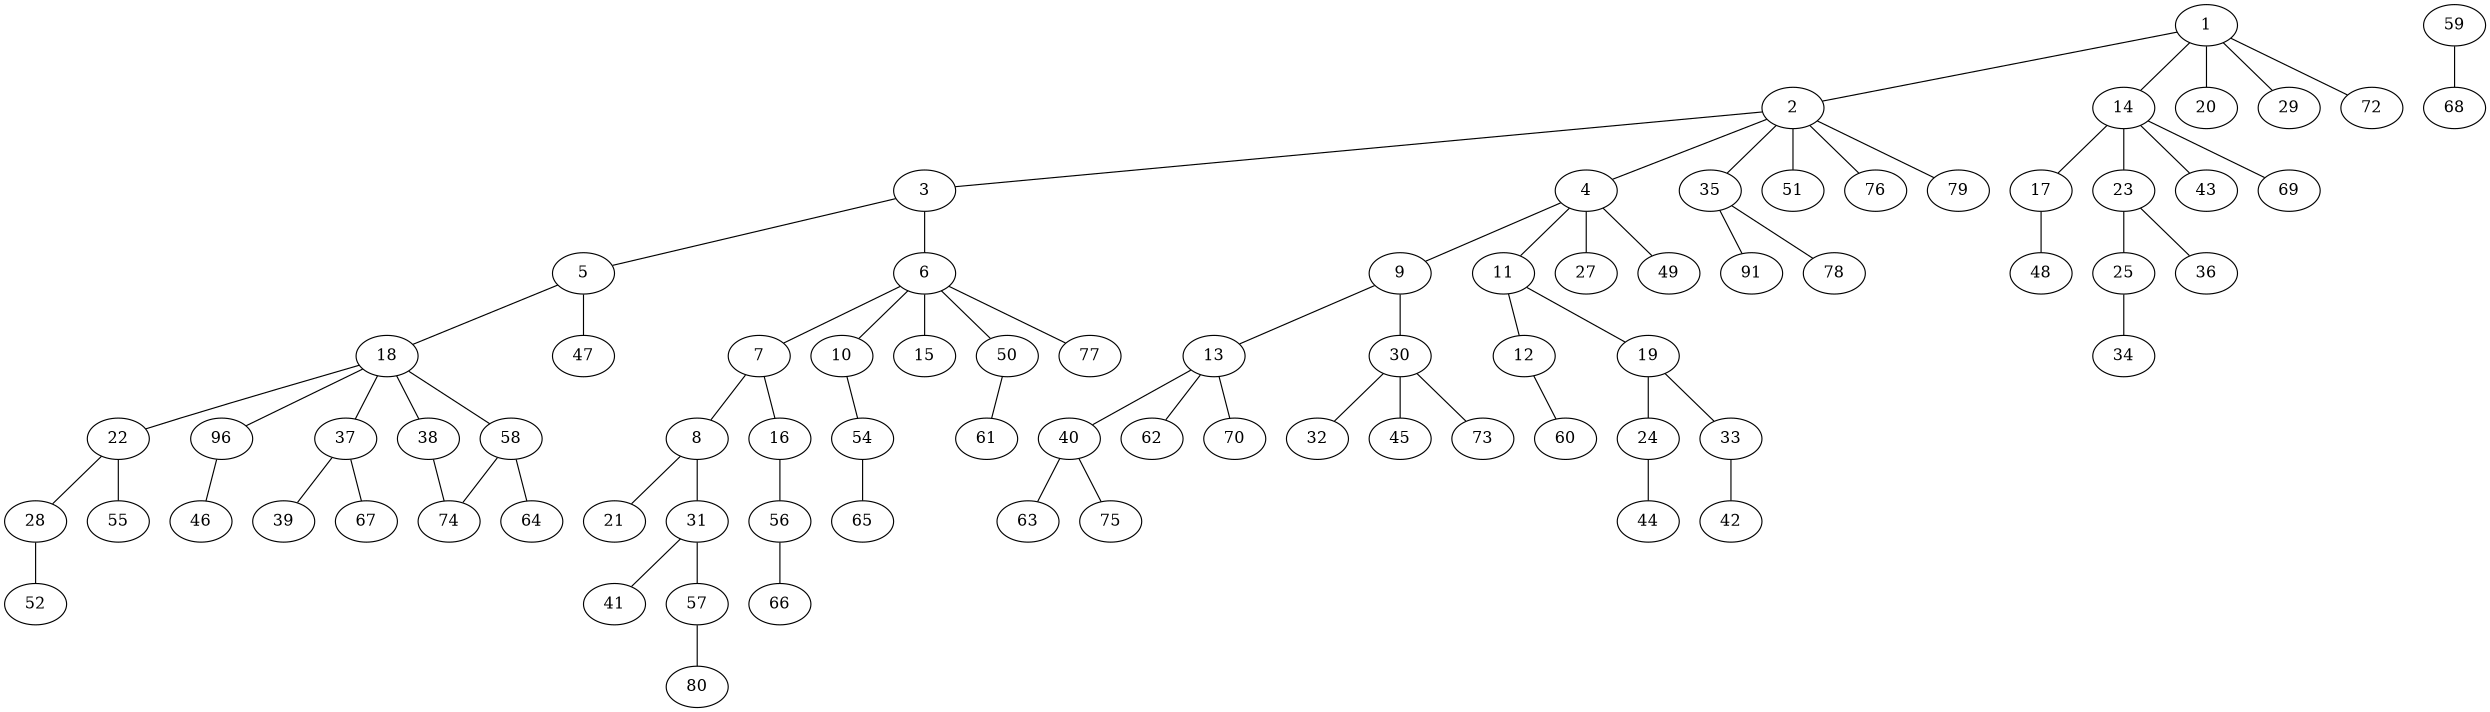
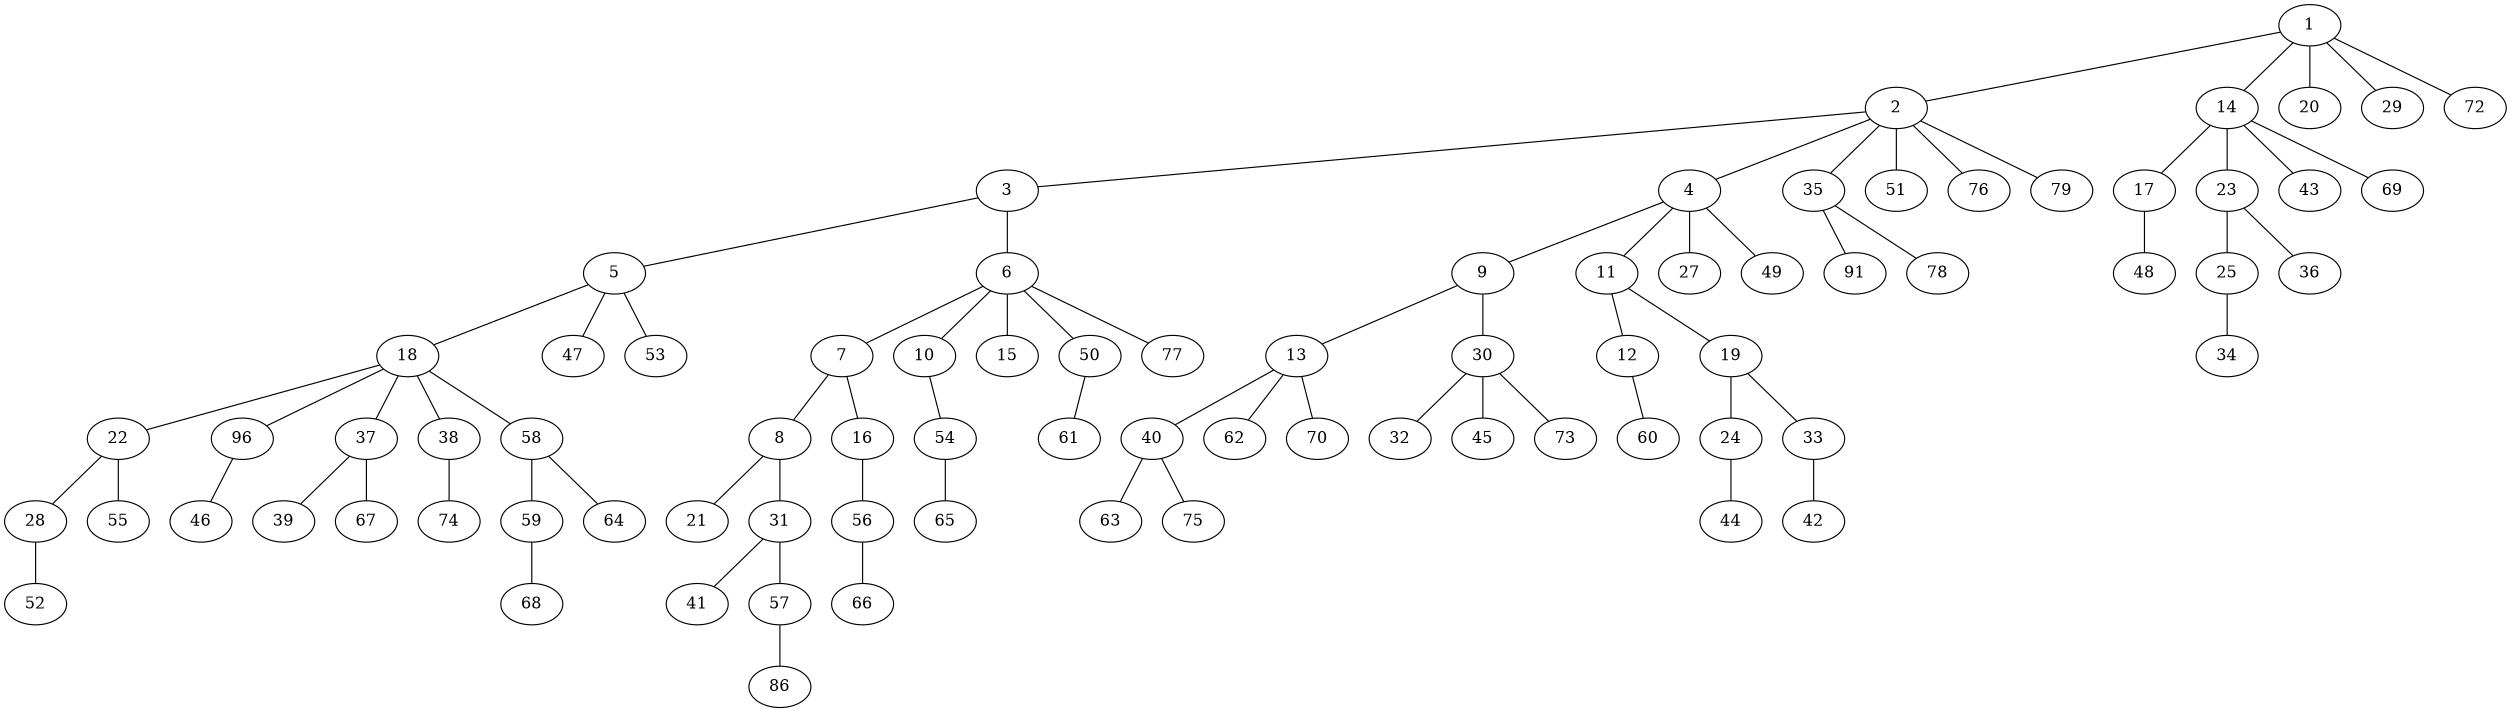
  graph {
    1
    2
    14
    20
    29
    72
    3
    4
    35
    51
    76
    79
    17
    23
    43
    69
    5
    6
    9
    11
    27
    49
    n23 [label=91]
    78
    48
    25
    36
    18
    47
+   53
    7
    10
    15
    50
    77
    13
    30
    12
    19
    22
    n41 [label=96]
    37
    38
    58
    8
    16
    54
    61
    40
    62
    70
    32
    45
    73
    60
    24
    33
    28
    55
    46
    39
    67
    74
    59
    64
    21
    31
    56
    65
    41
    57
    66
-   80
+   80 [label=86]
    63
    75
    44
    42
    34
    52
    68
    1 -- 2
    1 -- 14
    1 -- 20
    1 -- 29
    1 -- 72
    2 -- 3
    2 -- 4
    2 -- 35
    2 -- 51
    2 -- 76
    2 -- 79
    14 -- 17
    14 -- 23
    14 -- 43
    14 -- 69
    3 -- 5
    3 -- 6
    4 -- 9
    4 -- 11
    4 -- 27
    4 -- 49
    35 -- n23
    35 -- 78
    17 -- 48
    23 -- 25
    23 -- 36
    5 -- 18
    5 -- 47
+   5 -- 53
    6 -- 7
    6 -- 10
    6 -- 15
    6 -- 50
    6 -- 77
    9 -- 13
    9 -- 30
    11 -- 12
    11 -- 19
    25 -- 34
    18 -- 22
    18 -- n41
    18 -- 37
    18 -- 38
    18 -- 58
    7 -- 8
    7 -- 16
    10 -- 54
    50 -- 61
    13 -- 40
    13 -- 62
    13 -- 70
    30 -- 32
    30 -- 45
    30 -- 73
    12 -- 60
    19 -- 24
    19 -- 33
    22 -- 28
    22 -- 55
    n41 -- 46
    37 -- 39
    37 -- 67
    38 -- 74
-   58 -- 74
+   58 -- 59
    58 -- 64
    8 -- 21
    8 -- 31
    16 -- 56
    54 -- 65
    40 -- 63
    40 -- 75
    24 -- 44
    33 -- 42
    28 -- 52
    59 -- 68
    31 -- 41
    31 -- 57
    56 -- 66
    57 -- 80
  }
